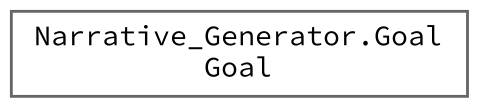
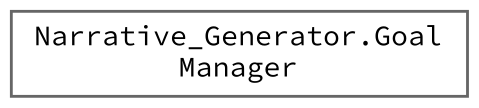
  digraph {
    rankdir=LR
    fontname="Source Code Pro"
-   n1 [color=grey40 fillcolor=white fontname="Source Code Pro" fontsize=10 height=0.2 label="Narrative_Generator.Goal\lGoal" shape=box style=filled width=0.4]
+   n1 [color=grey40 fillcolor=white fontname="Source Code Pro" fontsize=10 height=0.2 label="Narrative_Generator.Goal\lManager" shape=box style=filled width=0.4]
  }
